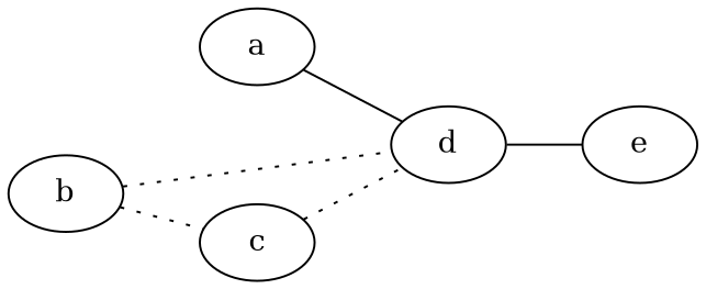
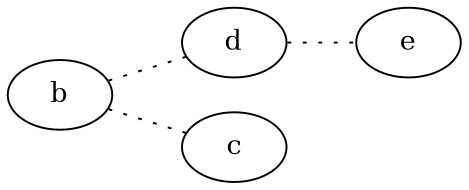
  graph {
    rankdir=LR
    edge [style=dotted]
-   a
    d
    e
    b
    c
-   a -- d [style=""]
-   d -- e [style=""]
+   d -- e
    b -- d
    b -- c
-   c -- d
  }
